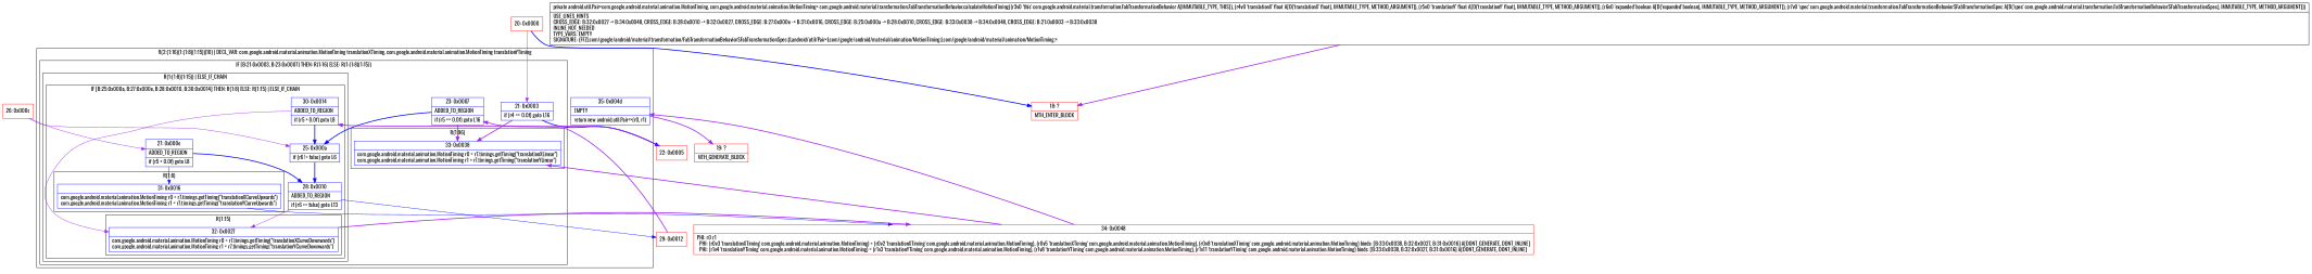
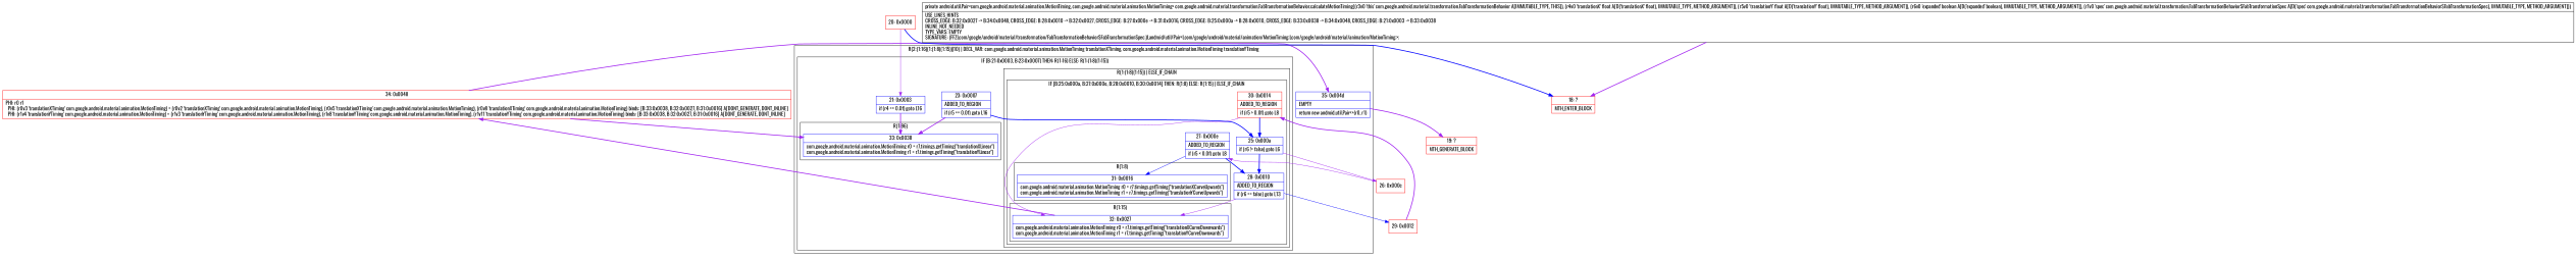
  digraph {
    fontname=Oswald
    node [color=blue fontname=Oswald shape=record]
    edge [color=purple fontname=Oswald style=bold]
    n1 [label="{33\:\ 0x0038|com.google.android.material.animation.MotionTiming r0 = r7.timings.getTiming(\"translationXLinear\")\lcom.google.android.material.animation.MotionTiming r1 = r7.timings.getTiming(\"translationYLinear\")\l}"]
    n2 [label="{31\:\ 0x0016|com.google.android.material.animation.MotionTiming r0 = r7.timings.getTiming(\"translationXCurveUpwards\")\lcom.google.android.material.animation.MotionTiming r1 = r7.timings.getTiming(\"translationYCurveUpwards\")\l}"]
    n3 [label="{32\:\ 0x0027|com.google.android.material.animation.MotionTiming r0 = r7.timings.getTiming(\"translationXCurveDownwards\")\lcom.google.android.material.animation.MotionTiming r1 = r7.timings.getTiming(\"translationYCurveDownwards\")\l}"]
    n4 [label="{25\:\ 0x000a|if (r6 != false) goto L6\l}"]
    n5 [label="{27\:\ 0x000e|ADDED_TO_REGION\l|if (r5 \< 0.0f) goto L8\l}"]
    n6 [label="{28\:\ 0x0010|ADDED_TO_REGION\l|if (r6 == false) goto L13\l}"]
-   n7 [label="{30\:\ 0x0014|ADDED_TO_REGION\l|if (r5 \> 0.0f) goto L8\l}"]
+   n7 [color=red label="{30\:\ 0x0014|ADDED_TO_REGION\l|if (r5 \> 0.0f) goto L8\l}"]
    n8 [label="{21\:\ 0x0003|if (r4 == 0.0f) goto L16\l}"]
    n9 [label="{23\:\ 0x0007|ADDED_TO_REGION\l|if (r5 == 0.0f) goto L16\l}"]
    n10 [label="{35\:\ 0x004d|EMPTY\l|return new android.util.Pair\<\>(r0, r1)\l}"]
    n11 [color=red label="{34\:\ 0x0048|PHI: r0 r1 \l  PHI: (r0v3 'translationXTiming' com.google.android.material.animation.MotionTiming) = (r0v2 'translationXTiming' com.google.android.material.animation.MotionTiming), (r0v5 'translationXTiming' com.google.android.material.animation.MotionTiming), (r0v8 'translationXTiming' com.google.android.material.animation.MotionTiming) binds: [B:33:0x0038, B:32:0x0027, B:31:0x0016] A[DONT_GENERATE, DONT_INLINE]\l  PHI: (r1v4 'translationYTiming' com.google.android.material.animation.MotionTiming) = (r1v3 'translationYTiming' com.google.android.material.animation.MotionTiming), (r1v8 'translationYTiming' com.google.android.material.animation.MotionTiming), (r1v11 'translationYTiming' com.google.android.material.animation.MotionTiming) binds: [B:33:0x0038, B:32:0x0027, B:31:0x0016] A[DONT_GENERATE, DONT_INLINE]\l}"]
    n12 [color=red label="{26\:\ 0x000c}"]
    n13 [color=red label="{29\:\ 0x0012}"]
-   n14 [color=red label="{22\:\ 0x0005}"]
    n15 [color=red label="{19\:\ ?|MTH_GENERATE_BLOCK\l}"]
    n16 [color=red label="{18\:\ ?|MTH_ENTER_BLOCK\l}"]
    n17 [color=red label="{20\:\ 0x0000}"]
    n18 [label="{private android.util.Pair\<com.google.android.material.animation.MotionTiming, com.google.android.material.animation.MotionTiming\> com.google.android.material.transformation.FabTransformationBehavior.calculateMotionTiming((r3v0 'this' com.google.android.material.transformation.FabTransformationBehavior A[IMMUTABLE_TYPE, THIS]), (r4v0 'translationX' float A[D('translationX' float), IMMUTABLE_TYPE, METHOD_ARGUMENT]), (r5v0 'translationY' float A[D('translationY' float), IMMUTABLE_TYPE, METHOD_ARGUMENT]), (r6v0 'expanded' boolean A[D('expanded' boolean), IMMUTABLE_TYPE, METHOD_ARGUMENT]), (r7v0 'spec' com.google.android.material.transformation.FabTransformationBehavior$FabTransformationSpec A[D('spec' com.google.android.material.transformation.FabTransformationBehavior$FabTransformationSpec), IMMUTABLE_TYPE, METHOD_ARGUMENT]))  | USE_LINES_HINTS\lCROSS_EDGE: B:32:0x0027 \-\> B:34:0x0048, CROSS_EDGE: B:28:0x0010 \-\> B:32:0x0027, CROSS_EDGE: B:27:0x000e \-\> B:31:0x0016, CROSS_EDGE: B:25:0x000a \-\> B:28:0x0010, CROSS_EDGE: B:33:0x0038 \-\> B:34:0x0048, CROSS_EDGE: B:21:0x0003 \-\> B:33:0x0038\lINLINE_NOT_NEEDED\lTYPE_VARS: EMPTY\lSIGNATURE: (FFZLcom\/google\/android\/material\/transformation\/FabTransformationBehavior$FabTransformationSpec;)Landroid\/util\/Pair\<Lcom\/google\/android\/material\/animation\/MotionTiming;Lcom\/google\/android\/material\/animation\/MotionTiming;\>;\l}" color=""]
    subgraph cluster_1 {
      label="R(2:(1:16)(1:(1:8)(1:15))|10) | DECL_VAR: com.google.android.material.animation.MotionTiming translationXTiming, com.google.android.material.animation.MotionTiming translationYTiming\l"
      n10
      subgraph cluster_2 {
        label="IF [B:21:0x0003, B:23:0x0007] THEN: R(1:16) ELSE: R(1:(1:8)(1:15))"
        n8
        n9
        subgraph cluster_3 {
          label="R(1:96)"
          n1
        }
        subgraph cluster_4 {
          label="R(1:(1:8)(1:15)) | ELSE_IF_CHAIN\l"
          subgraph cluster_5 {
            label="IF [B:25:0x000a, B:27:0x000e, B:28:0x0010, B:30:0x0014] THEN: R(1:8) ELSE: R(1:15) | ELSE_IF_CHAIN\l"
            n4
            n5
            n6
            n7
            subgraph cluster_6 {
              label="R(1:8)"
              n2
            }
            subgraph cluster_7 {
              label="R(1:15)"
              n3
            }
          }
        }
      }
    }
-   n2 -> n11 [color=blue style=solid]
    n3 -> n11
    n4 -> n6 [color=blue]
-   n12 -> n4 [style=solid]
+   n4 -> n12 [style=solid]
    n5 -> n2 [color=blue style=solid]
    n5 -> n6 [color=blue]
    n6 -> n3 [style=solid]
    n6 -> n13 [color=blue style=solid]
    n7 -> n3 [style=solid]
    n7 -> n4 [color=blue]
    n8 -> n1
-   n8 -> n14 [color=blue]
    n9 -> n1
    n9 -> n4 [color=blue]
    n10 -> n15
    n11 -> n1
    n11 -> n10
    n12 -> n5 [style=solid]
    n13 -> n7
-   n14 -> n9
    n17 -> n8 [style=solid]
    n17 -> n16 [color=blue]
    n18 -> n16
  }
